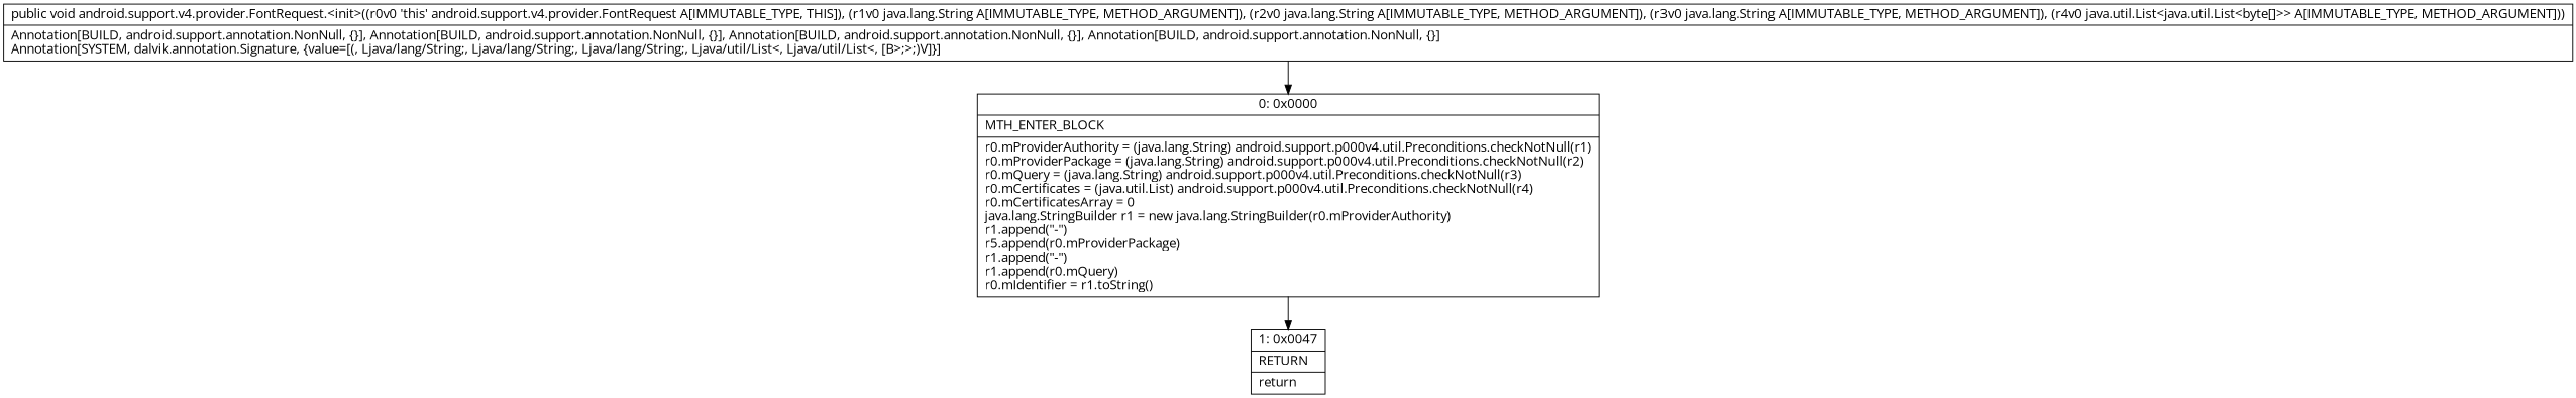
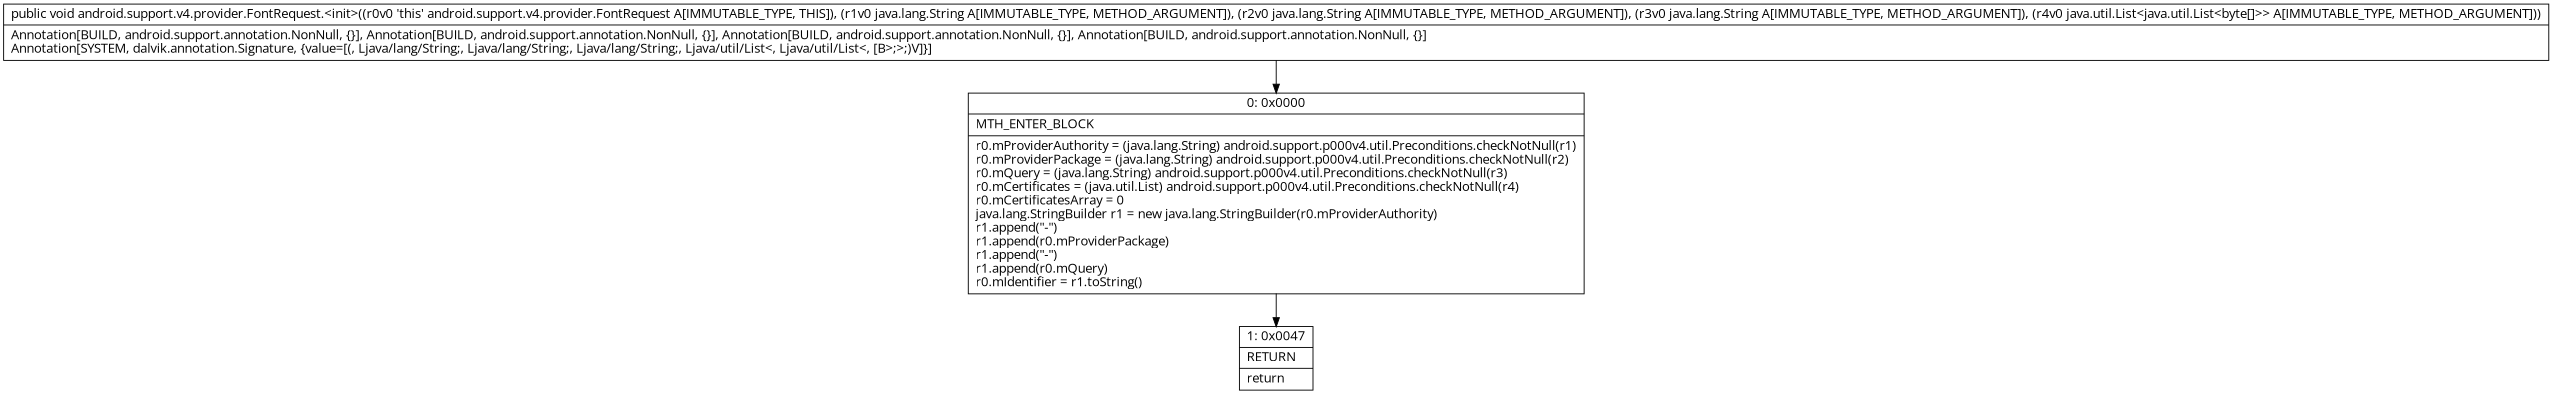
  digraph {
    fontname="Open Sans"
    node [shape=record fontname="Open Sans"]
    edge [fontname="Open Sans"]
-   n1 [label="{0\:\ 0x0000|MTH_ENTER_BLOCK\l|r0.mProviderAuthority = (java.lang.String) android.support.p000v4.util.Preconditions.checkNotNull(r1)\lr0.mProviderPackage = (java.lang.String) android.support.p000v4.util.Preconditions.checkNotNull(r2)\lr0.mQuery = (java.lang.String) android.support.p000v4.util.Preconditions.checkNotNull(r3)\lr0.mCertificates = (java.util.List) android.support.p000v4.util.Preconditions.checkNotNull(r4)\lr0.mCertificatesArray = 0\ljava.lang.StringBuilder r1 = new java.lang.StringBuilder(r0.mProviderAuthority)\lr1.append(\"\-\")\lr5.append(r0.mProviderPackage)\lr1.append(\"\-\")\lr1.append(r0.mQuery)\lr0.mIdentifier = r1.toString()\l}"]
+   n1 [label="{0\:\ 0x0000|MTH_ENTER_BLOCK\l|r0.mProviderAuthority = (java.lang.String) android.support.p000v4.util.Preconditions.checkNotNull(r1)\lr0.mProviderPackage = (java.lang.String) android.support.p000v4.util.Preconditions.checkNotNull(r2)\lr0.mQuery = (java.lang.String) android.support.p000v4.util.Preconditions.checkNotNull(r3)\lr0.mCertificates = (java.util.List) android.support.p000v4.util.Preconditions.checkNotNull(r4)\lr0.mCertificatesArray = 0\ljava.lang.StringBuilder r1 = new java.lang.StringBuilder(r0.mProviderAuthority)\lr1.append(\"\-\")\lr1.append(r0.mProviderPackage)\lr1.append(\"\-\")\lr1.append(r0.mQuery)\lr0.mIdentifier = r1.toString()\l}"]
    n2 [label="{1\:\ 0x0047|RETURN\l|return\l}"]
    n3 [label="{public void android.support.v4.provider.FontRequest.\<init\>((r0v0 'this' android.support.v4.provider.FontRequest A[IMMUTABLE_TYPE, THIS]), (r1v0 java.lang.String A[IMMUTABLE_TYPE, METHOD_ARGUMENT]), (r2v0 java.lang.String A[IMMUTABLE_TYPE, METHOD_ARGUMENT]), (r3v0 java.lang.String A[IMMUTABLE_TYPE, METHOD_ARGUMENT]), (r4v0 java.util.List\<java.util.List\<byte[]\>\> A[IMMUTABLE_TYPE, METHOD_ARGUMENT]))  | Annotation[BUILD, android.support.annotation.NonNull, \{\}], Annotation[BUILD, android.support.annotation.NonNull, \{\}], Annotation[BUILD, android.support.annotation.NonNull, \{\}], Annotation[BUILD, android.support.annotation.NonNull, \{\}]\lAnnotation[SYSTEM, dalvik.annotation.Signature, \{value=[(, Ljava\/lang\/String;, Ljava\/lang\/String;, Ljava\/lang\/String;, Ljava\/util\/List\<, Ljava\/util\/List\<, [B\>;\>;)V]\}]\l}"]
    n1 -> n2
    n3 -> n1
  }
